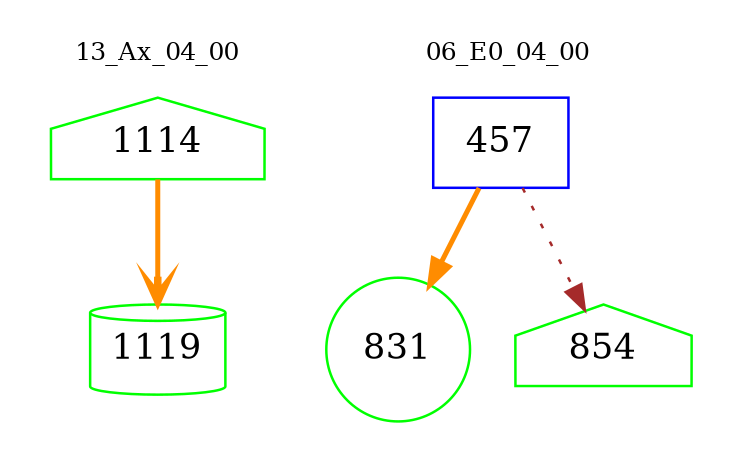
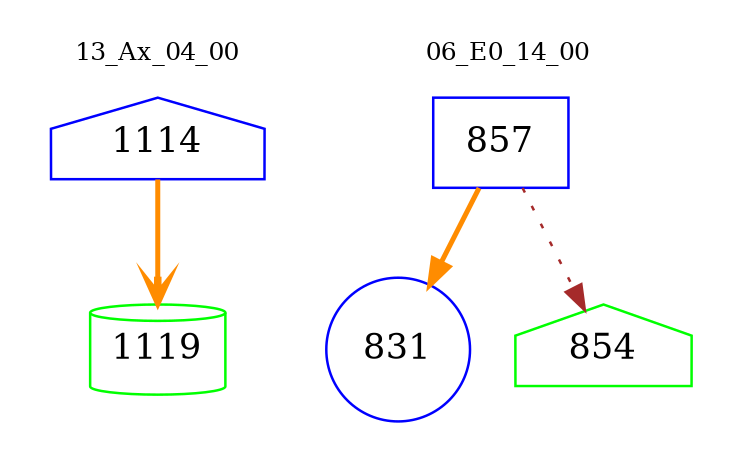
  digraph {
    node [color=blue shape=house]
    edge [arrowhead=normal color=darkorange style=bold]
-   n1 [color=green label=1114]
+   n1 [label=1114]
    n2 [color=green label=1119 shape=cylinder]
-   n3 [label=457 shape=box]
-   n4 [color=green label=831 shape=circle]
+   n3 [label=857 shape=box]
+   n4 [label=831 shape=circle]
    n5 [color=green label=854]
    subgraph cluster_1 {
      color=white
      fontsize=10
      label="13_Ax_04_00"
      n1
      n2
    }
    subgraph cluster_2 {
      color=white
      fontsize=10
-     label="06_E0_04_00"
+     label="06_E0_14_00"
      n3
      n4
      n5
    }
    n1 -> n2 [arrowhead=vee]
    n3 -> n4
    n3 -> n5 [color=brown style=dotted]
  }
